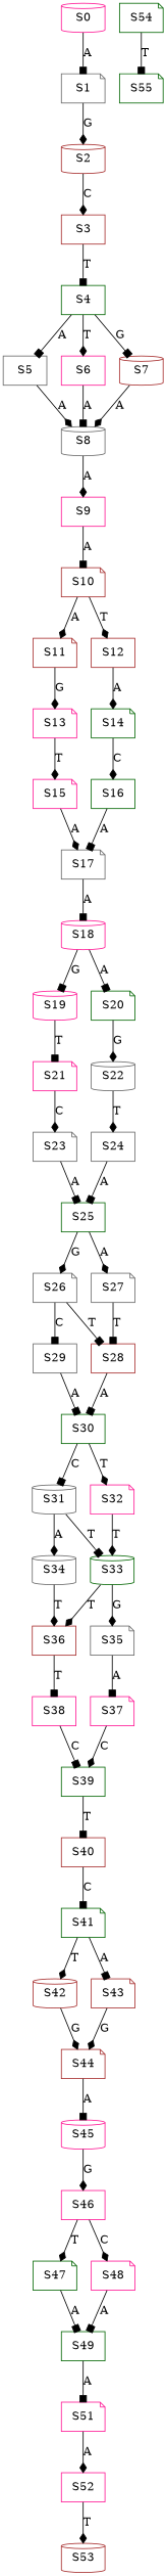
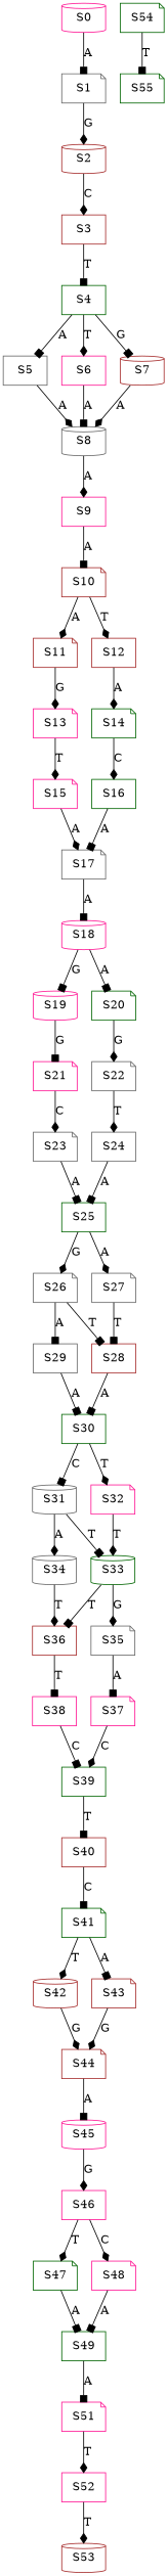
  strict digraph {
    node [color=deeppink shape=note]
    edge [arrowhead=box]
    S0 [shape=cylinder]
    S1 [color=gray40]
    S2 [color=brown shape=cylinder]
    S3 [color=brown shape=box]
    S4 [color=darkgreen shape=box]
    S5 [color=gray40 shape=box]
    S6 [shape=box]
    S7 [color=brown shape=cylinder]
    S8 [color=gray40 shape=cylinder]
    S9 [shape=box]
    S10 [color=brown]
    S11 [color=brown]
    S12 [color=brown shape=box]
    S13
    S14 [color=darkgreen]
    S15
    S16 [color=darkgreen shape=box]
    S17 [color=gray40]
    S18 [shape=cylinder]
    S19 [shape=cylinder]
    S20 [color=darkgreen]
    S21
-   S22 [color=gray40 shape=cylinder]
+   S22 [color=gray40]
    S23 [color=gray40]
    S24 [color=gray40 shape=box]
    S25 [color=darkgreen shape=box]
    S26 [color=gray40]
    S27 [color=gray40]
    S28 [color=brown shape=box]
    S29 [color=gray40 shape=box]
    S30 [color=darkgreen shape=box]
    S31 [color=gray40 shape=cylinder]
    S32
    S33 [color=darkgreen shape=cylinder]
    S34 [color=gray40 shape=cylinder]
    S35 [color=gray40]
    S36 [color=brown shape=box]
    S37
    S38 [shape=box]
    S39 [color=darkgreen shape=box]
    S40 [color=brown shape=box]
    S41 [color=darkgreen]
    S42 [color=brown shape=cylinder]
    S43 [color=brown]
    S44 [color=brown]
    S45 [shape=cylinder]
    S46 [shape=box]
    S47 [color=darkgreen]
    S48
    S49 [color=darkgreen shape=box]
    S51
    S52 [shape=box]
    S53 [color=brown shape=cylinder]
    S54 [color=darkgreen]
    S55 [color=darkgreen]
    S0 -> S1 [label=A]
    S1 -> S2 [arrowhead=diamond label=G]
    S2 -> S3 [arrowhead=diamond label=C]
    S3 -> S4 [label=T]
    S4 -> S5 [label=A]
    S4 -> S6 [arrowhead=diamond label=T]
    S4 -> S7 [label=G]
    S5 -> S8 [arrowhead=diamond label=A]
    S6 -> S8 [label=A]
    S7 -> S8 [arrowhead=diamond label=A]
    S8 -> S9 [arrowhead=diamond label=A]
    S9 -> S10 [label=A]
    S10 -> S11 [arrowhead=diamond label=A]
    S10 -> S12 [arrowhead=diamond label=T]
    S11 -> S13 [arrowhead=diamond label=G]
    S12 -> S14 [arrowhead=diamond label=A]
    S13 -> S15 [arrowhead=diamond label=T]
    S14 -> S16 [arrowhead=diamond label=C]
    S15 -> S17 [arrowhead=diamond label=A]
    S16 -> S17 [label=A]
    S17 -> S18 [label=A]
    S18 -> S19 [label=G]
    S18 -> S20 [label=A]
-   S19 -> S21 [label=T]
+   S19 -> S21 [label=G]
    S20 -> S22 [arrowhead=diamond label=G]
    S21 -> S23 [arrowhead=diamond label=C]
    S22 -> S24 [arrowhead=diamond label=T]
    S23 -> S25 [label=A]
    S24 -> S25 [label=A]
    S25 -> S26 [arrowhead=diamond label=G]
    S25 -> S27 [arrowhead=diamond label=A]
    S26 -> S28 [label=T]
-   S26 -> S29 [label=C]
+   S26 -> S29 [label=A]
    S27 -> S28 [label=T]
    S28 -> S30 [label=A]
    S29 -> S30 [label=A]
    S30 -> S31 [label=C]
    S30 -> S32 [arrowhead=diamond label=T]
    S31 -> S33 [label=T]
    S31 -> S34 [arrowhead=diamond label=A]
    S32 -> S33 [arrowhead=diamond label=T]
    S33 -> S35 [arrowhead=diamond label=G]
-   S33 -> S36 [arrowhead=diamond label=T]
+   S33 -> S36 [label=T]
    S34 -> S36 [arrowhead=diamond label=T]
    S35 -> S37 [label=A]
    S36 -> S38 [label=T]
    S37 -> S39 [arrowhead=diamond label=C]
    S38 -> S39 [label=C]
    S39 -> S40 [label=T]
    S40 -> S41 [label=C]
    S41 -> S42 [arrowhead=diamond label=T]
    S41 -> S43 [label=A]
    S42 -> S44 [arrowhead=diamond label=G]
    S43 -> S44 [arrowhead=diamond label=G]
    S44 -> S45 [label=A]
    S45 -> S46 [arrowhead=diamond label=G]
    S46 -> S47 [arrowhead=diamond label=T]
    S46 -> S48 [arrowhead=diamond label=C]
    S47 -> S49 [label=A]
    S48 -> S49 [label=A]
    S49 -> S51 [label=A]
-   S51 -> S52 [arrowhead=diamond label=A]
+   S51 -> S52 [arrowhead=diamond label=T]
    S52 -> S53 [arrowhead=diamond label=T]
    S54 -> S55 [label=T]
  }
